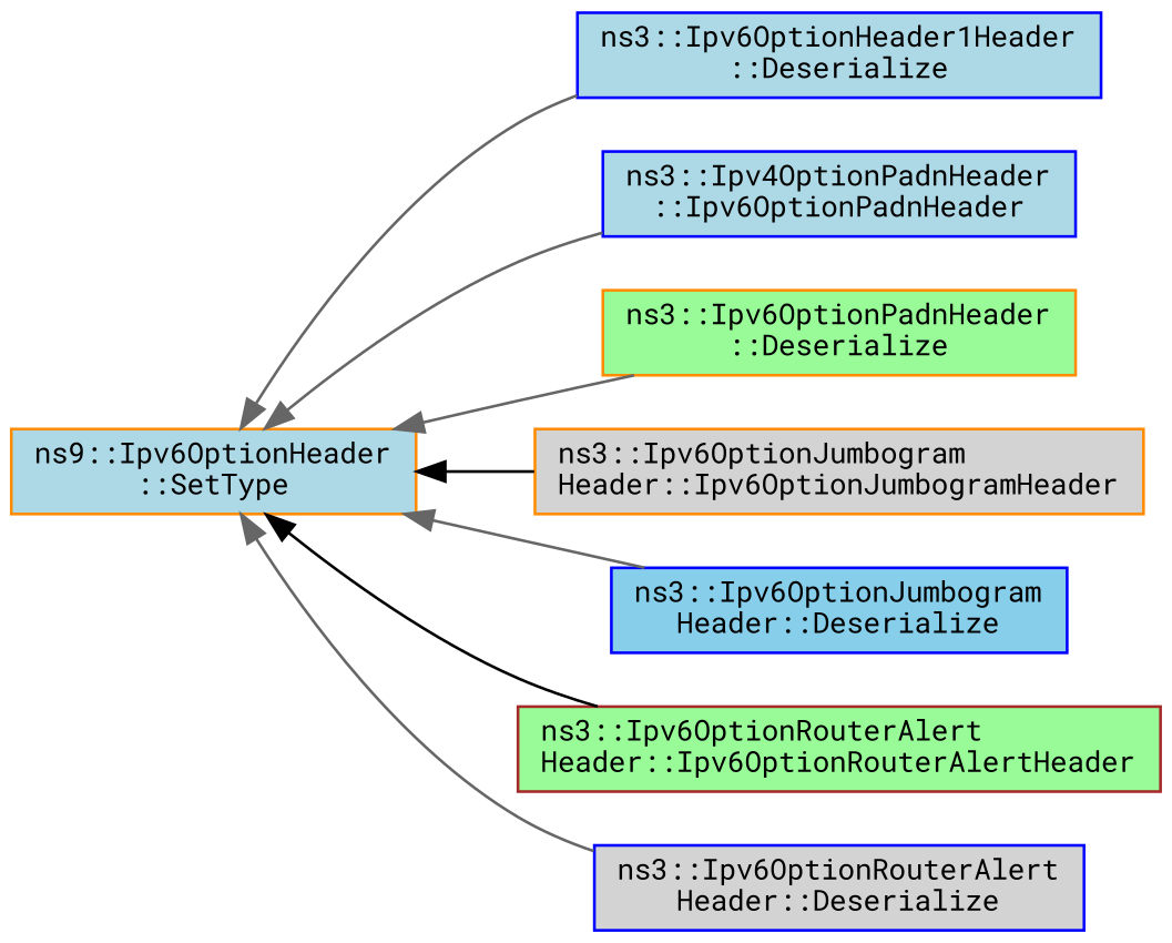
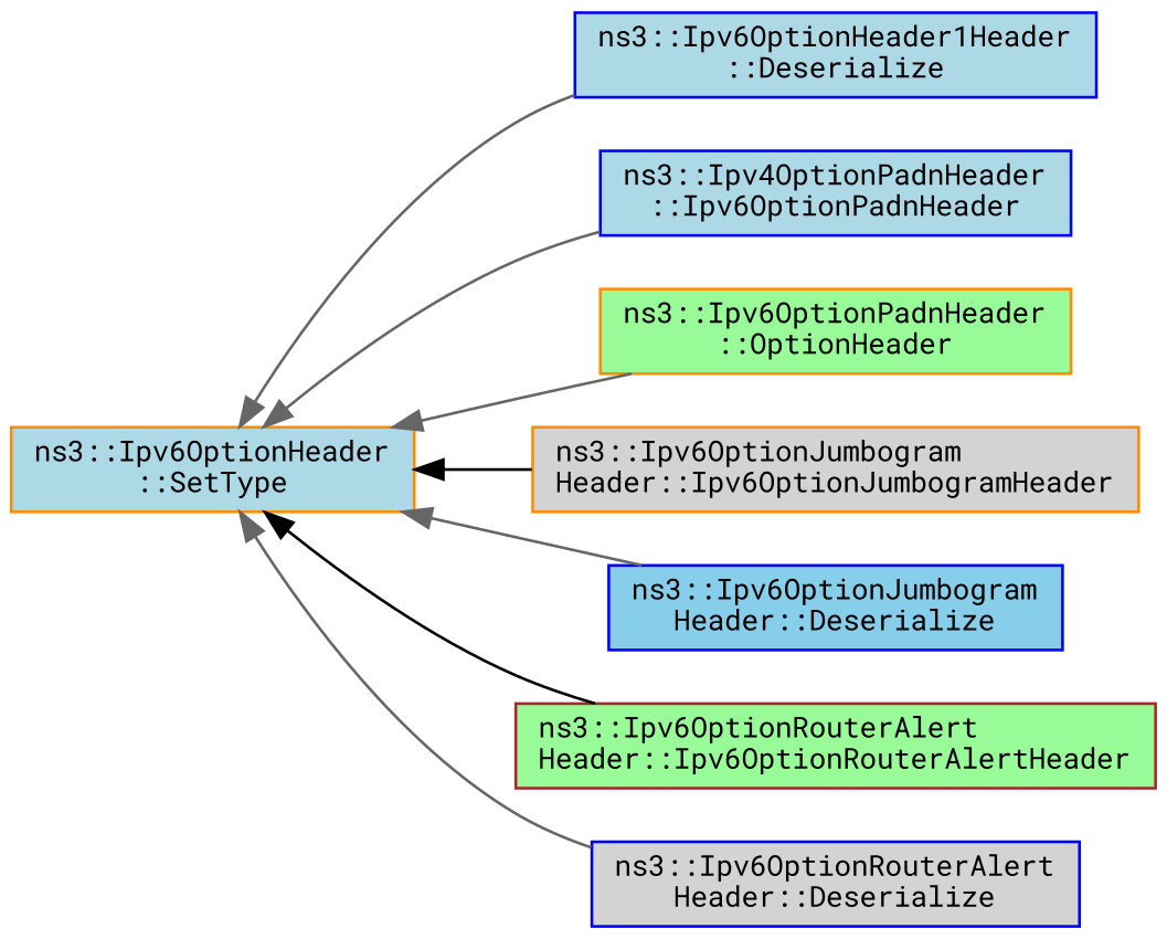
  digraph {
    fontname="Roboto Mono"
    rankdir=LR
    node [color=blue fillcolor=lightblue fontname="Roboto Mono" fontsize=10 shape=record style=filled]
    edge [color=gray40 dir=back fontname="Roboto Mono" fontsize=10 labelfontname=Helvetica labelfontsize=10 style=solid]
-   n1 [color=darkorange fontcolor=black height=0.2 label="ns9::Ipv6OptionHeader\l::SetType" width=0.4]
+   n1 [color=darkorange fontcolor=black height=0.2 label="ns3::Ipv6OptionHeader\l::SetType" width=0.4]
    n2 [height=0.2 label="ns3::Ipv6OptionHeader1Header\l::Deserialize" width=0.4]
    n3 [height=0.2 label="ns3::Ipv4OptionPadnHeader\l::Ipv6OptionPadnHeader" width=0.4]
-   n4 [color=darkorange fillcolor=palegreen height=0.2 label="ns3::Ipv6OptionPadnHeader\l::Deserialize" width=0.4]
+   n4 [color=darkorange fillcolor=palegreen height=0.2 label="ns3::Ipv6OptionPadnHeader\l::OptionHeader" width=0.4]
    n5 [color=darkorange fillcolor=lightgrey height=0.2 label="ns3::Ipv6OptionJumbogram\lHeader::Ipv6OptionJumbogramHeader" width=0.4]
    n6 [fillcolor=skyblue height=0.2 label="ns3::Ipv6OptionJumbogram\lHeader::Deserialize" width=0.4]
    n7 [color=brown fillcolor=palegreen height=0.2 label="ns3::Ipv6OptionRouterAlert\lHeader::Ipv6OptionRouterAlertHeader" width=0.4]
    n8 [fillcolor=lightgrey height=0.2 label="ns3::Ipv6OptionRouterAlert\lHeader::Deserialize" width=0.4]
    n1 -> n2
    n1 -> n3
    n1 -> n4
    n1 -> n5 [color=black]
    n1 -> n6
    n1 -> n7 [color=black]
    n1 -> n8
  }
